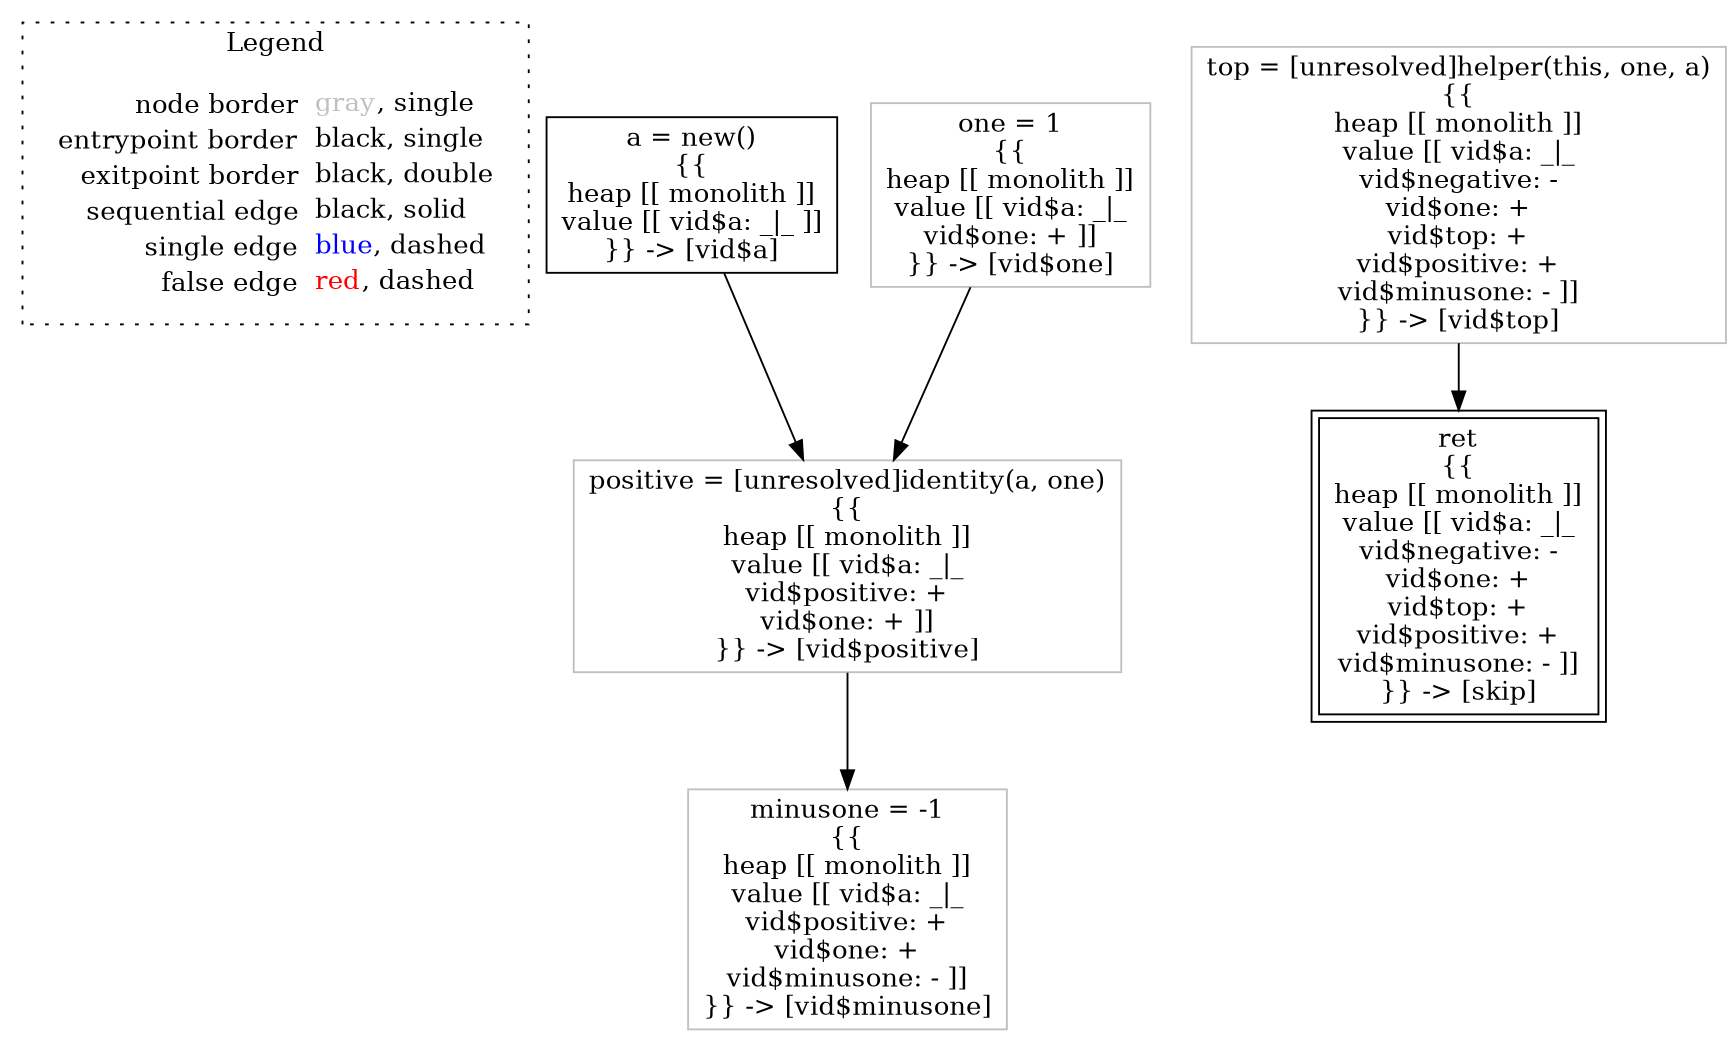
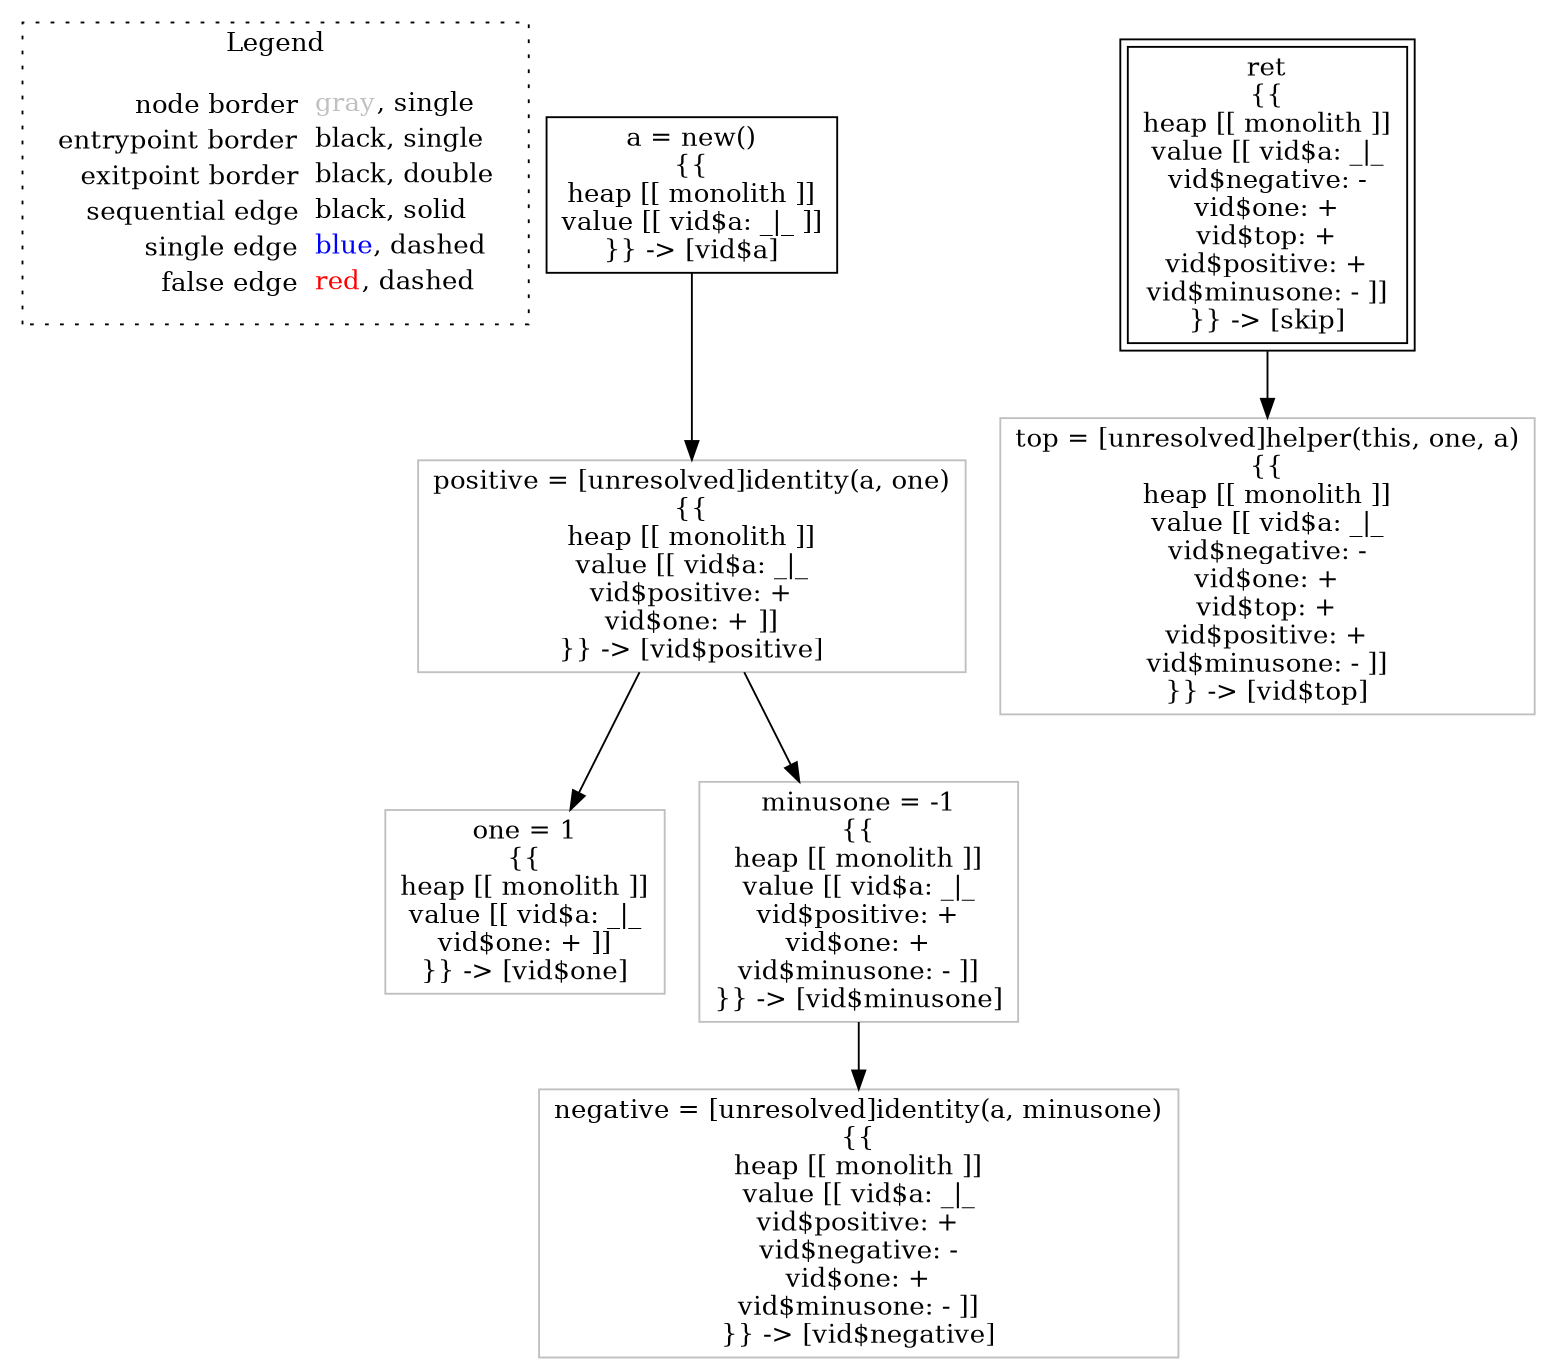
  digraph {
    node [shape=rect color=gray]
    edge [color=black]
    n1 [label=<<table border="0" cellpadding="2" cellspacing="0" cellborder="0"><tr><td align="right">node border&nbsp;</td><td align="left"><font color="gray">gray</font>, single</td></tr><tr><td align="right">entrypoint border&nbsp;</td><td align="left"><font color="black">black</font>, single</td></tr><tr><td align="right">exitpoint border&nbsp;</td><td align="left"><font color="black">black</font>, double</td></tr><tr><td align="right">sequential edge&nbsp;</td><td align="left"><font color="black">black</font>, solid</td></tr><tr><td align="right">single edge&nbsp;</td><td align="left"><font color="blue">blue</font>, dashed</td></tr><tr><td align="right">false edge&nbsp;</td><td align="left"><font color="red">red</font>, dashed</td></tr></table>> shape=plaintext color=""]
    n2 [color=black label=<a = new()<BR/>{{<BR/>heap [[ monolith ]]<BR/>value [[ vid$a: _|_ ]]<BR/>}} -&gt; [vid$a]>]
    n3 [label=<positive = [unresolved]identity(a, one)<BR/>{{<BR/>heap [[ monolith ]]<BR/>value [[ vid$a: _|_<BR/>vid$positive: +<BR/>vid$one: + ]]<BR/>}} -&gt; [vid$positive]>]
    n4 [label=<one = 1<BR/>{{<BR/>heap [[ monolith ]]<BR/>value [[ vid$a: _|_<BR/>vid$one: + ]]<BR/>}} -&gt; [vid$one]>]
    n5 [label=<minusone = -1<BR/>{{<BR/>heap [[ monolith ]]<BR/>value [[ vid$a: _|_<BR/>vid$positive: +<BR/>vid$one: +<BR/>vid$minusone: - ]]<BR/>}} -&gt; [vid$minusone]>]
+   n6 [label=<negative = [unresolved]identity(a, minusone)<BR/>{{<BR/>heap [[ monolith ]]<BR/>value [[ vid$a: _|_<BR/>vid$positive: +<BR/>vid$negative: -<BR/>vid$one: +<BR/>vid$minusone: - ]]<BR/>}} -&gt; [vid$negative]>]
    n7 [color=black label=<ret<BR/>{{<BR/>heap [[ monolith ]]<BR/>value [[ vid$a: _|_<BR/>vid$negative: -<BR/>vid$one: +<BR/>vid$top: +<BR/>vid$positive: +<BR/>vid$minusone: - ]]<BR/>}} -&gt; [skip]> peripheries=2]
    n8 [label=<top = [unresolved]helper(this, one, a)<BR/>{{<BR/>heap [[ monolith ]]<BR/>value [[ vid$a: _|_<BR/>vid$negative: -<BR/>vid$one: +<BR/>vid$top: +<BR/>vid$positive: +<BR/>vid$minusone: - ]]<BR/>}} -&gt; [vid$top]>]
    subgraph cluster_1 {
      label=Legend
      style=dotted
      n1
    }
    n2 -> n3
    n3 -> n5
-   n4 -> n3
-   n8 -> n7
+   n3 -> n4
+   n5 -> n6
+   n7 -> n8
  }
